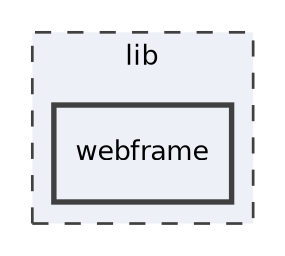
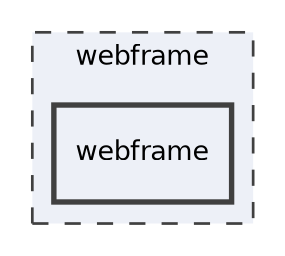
  digraph {
    compound=true
    n1 [color=grey25 fillcolor="#edf0f7" fontname=Helvetica fontsize=10 label=webframe shape=box style="filled,bold,"]
    subgraph cluster_1 {
      bgcolor="#edf0f7"
      fontname=Helvetica
      fontsize=10
-     label=lib
+     label=webframe
      pencolor=grey25
      style="filled,dashed,"
      n1
    }
  }
